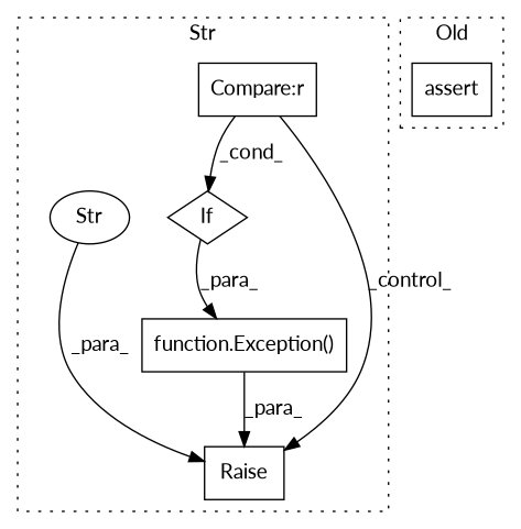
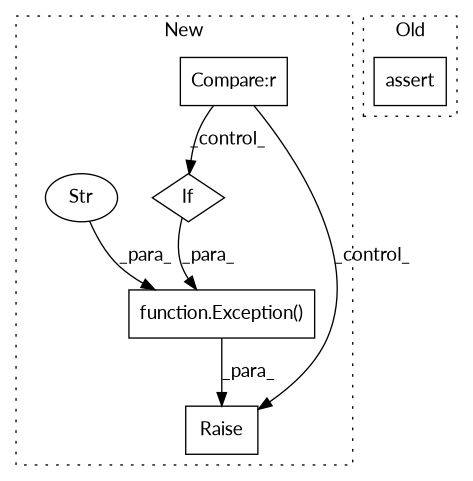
  digraph {
    fontname=Lato
    node [fontname=Lato shape=box]
    edge [fontname=Lato]
    n1 [a=75 l="11,1" label="function.Exception()" s="6246,6310"]
    n2 [a=91 l=6 label=Raise s=6240]
    n3 [a=96 l=3 label=If s=6173 shape=diamond]
    n4 [a=40 l=29 label="Compare:r" s=6197]
    n5 [a=66 l=53 label=Str s=6257 shape=ellipse]
    n6 [a=65 l=7 label=assert s=5404]
    subgraph cluster_1 {
-     label=Str
+     label=New
      style=dotted
      n1
      n2
      n3
      n4
      n5
    }
    subgraph cluster_2 {
      label=Old
      style=dotted
      n6
    }
    n1 -> n2 [label=_para_]
    n3 -> n1 [label=_para_]
    n4 -> n2 [label=_control_]
-   n4 -> n3 [label=_cond_]
-   n5 -> n2 [label=_para_]
+   n4 -> n3 [label=_control_]
+   n5 -> n1 [label=_para_]
  }
